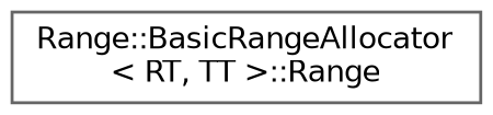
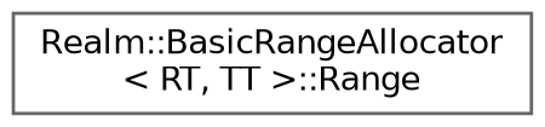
  digraph {
    rankdir=LR
-   n1 [color=grey40 fillcolor=white fontname=Helvetica fontsize=10 height=0.2 label="Range::BasicRangeAllocator\l\< RT, TT \>::Range" shape=box style=filled width=0.4]
+   n1 [color=grey40 fillcolor=white fontname=Helvetica fontsize=10 height=0.2 label="Realm::BasicRangeAllocator\l\< RT, TT \>::Range" shape=box style=filled width=0.4]
  }
